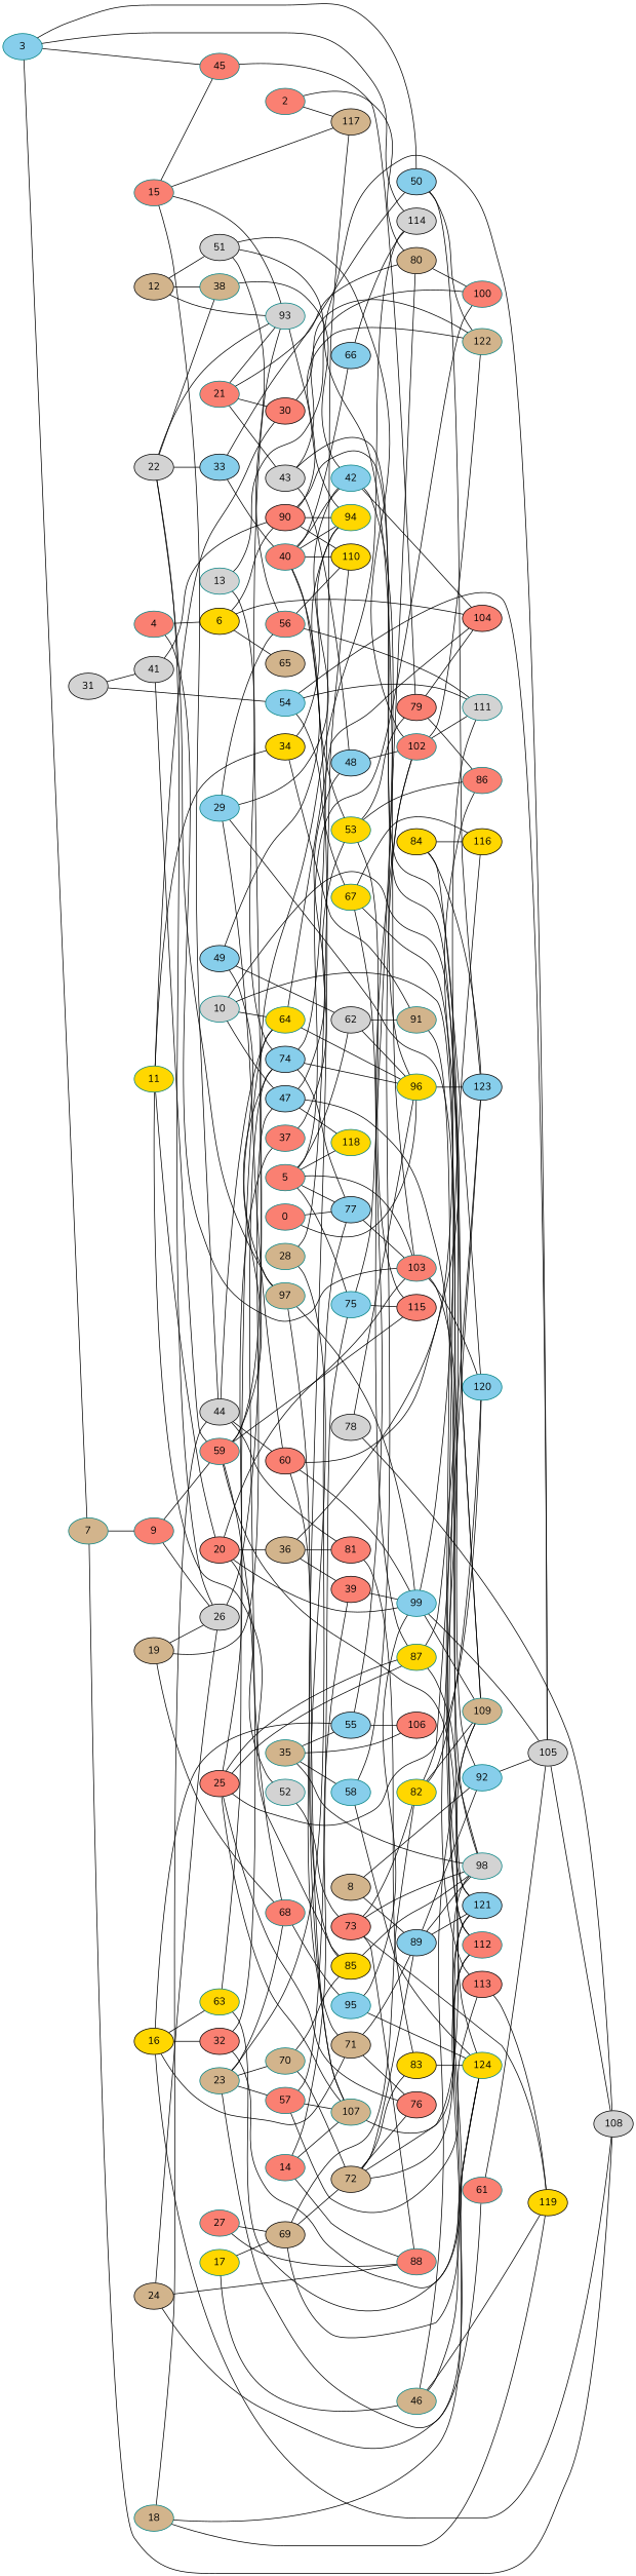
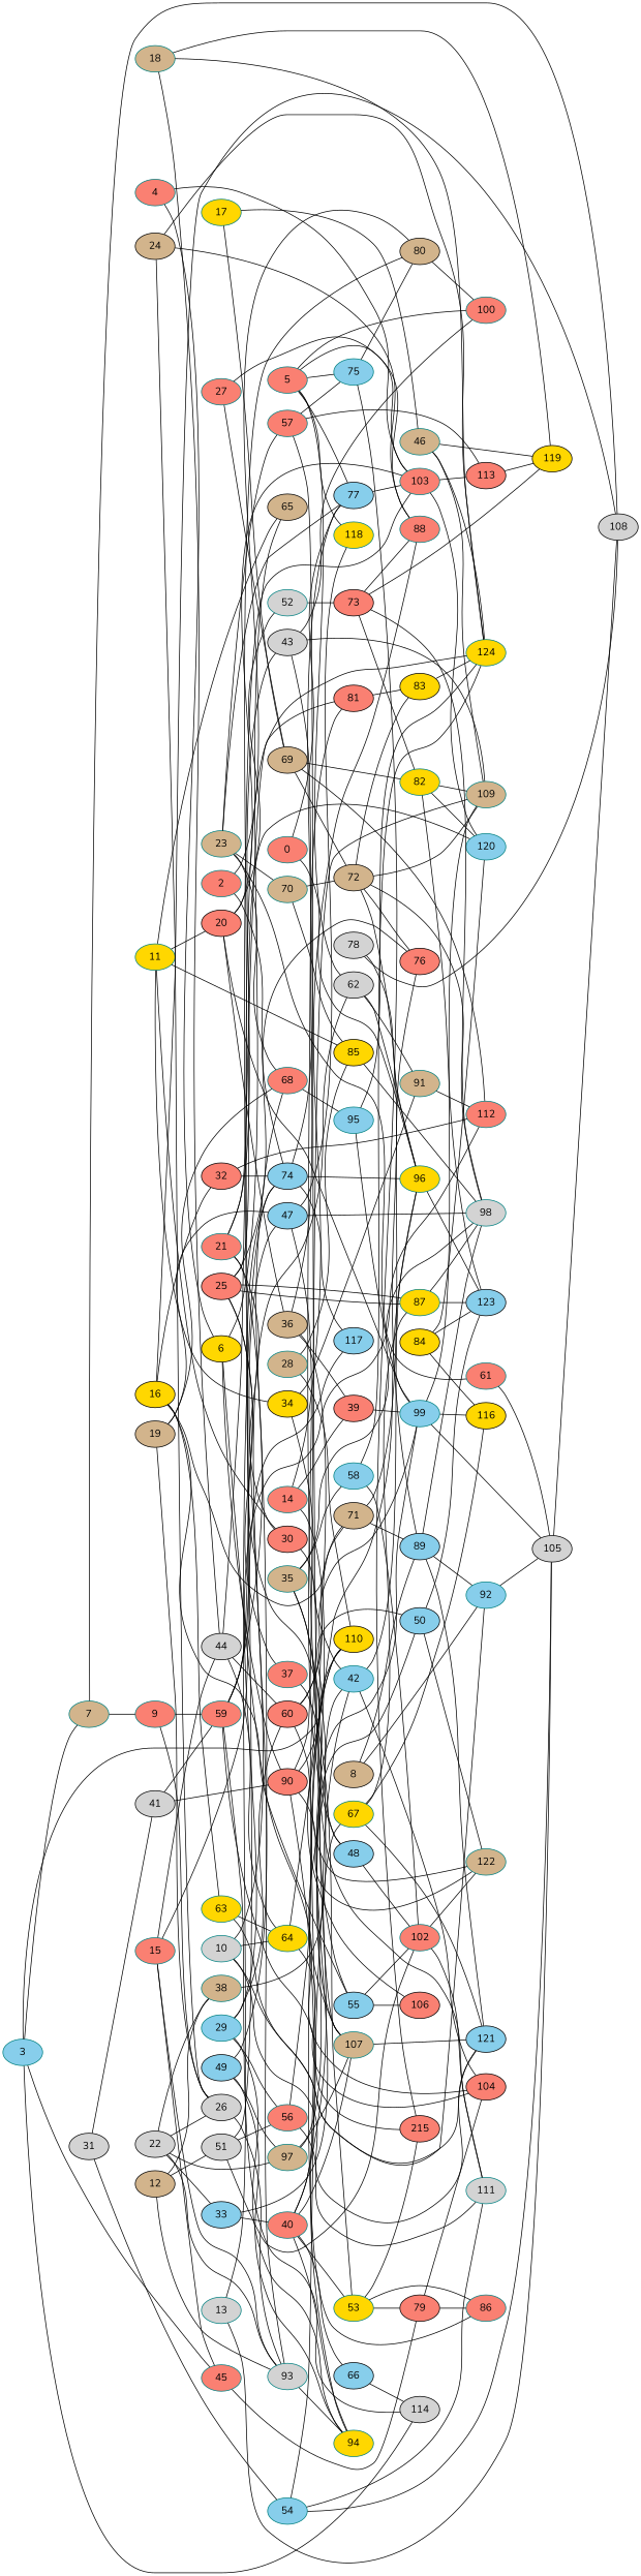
  graph {
    fontname=Nunito
    rankdir=LR
    node [color=teal fillcolor=salmon fontname=Nunito style=filled]
    edge [fontname=Nunito]
    n1 [label=0]
    77 [color=black fillcolor=skyblue]
    96 [fillcolor=gold]
    103
    123 [color=black fillcolor=skyblue]
    80 [color=black fillcolor=tan]
    2
-   117 [color=black fillcolor=tan]
+   117 [color=black fillcolor=skyblue]
    100
    3 [fillcolor=skyblue]
    7 [fillcolor=tan]
    45
    50 [color=black fillcolor=skyblue]
    114 [color=black fillcolor=lightgrey]
    9
    108 [color=black fillcolor=lightgrey]
    79 [color=black]
    122 [fillcolor=tan]
    6 [color=black fillcolor=gold]
    4
    65 [color=black fillcolor=tan]
    90 [color=black]
    104 [color=black]
    120 [fillcolor=skyblue]
    113 [color=black]
    5
    62 [color=black fillcolor=lightgrey]
    75 [fillcolor=skyblue]
    118 [fillcolor=gold]
    91 [fillcolor=tan]
-   115 [color=black]
+   115 [color=black label=215]
    110 [color=black fillcolor=gold]
    94 [fillcolor=gold]
    109 [fillcolor=tan]
    26 [color=black fillcolor=lightgrey]
    59
    8 [color=black fillcolor=tan]
    89 [color=black fillcolor=skyblue]
    92 [fillcolor=skyblue]
    121 [color=black fillcolor=skyblue]
    98 [fillcolor=lightgrey]
    105 [color=black fillcolor=lightgrey]
    93 [fillcolor=lightgrey]
    74 [color=black fillcolor=skyblue]
    124 [fillcolor=gold]
    68
    10 [fillcolor=lightgrey]
    47 [color=black fillcolor=skyblue]
    64 [fillcolor=gold]
    48 [color=black fillcolor=skyblue]
    11 [fillcolor=gold]
    20 [color=black]
    30 [color=black]
    34 [color=black fillcolor=gold]
    85 [color=black fillcolor=gold]
    36 [color=black fillcolor=tan]
    52 [fillcolor=lightgrey]
    99 [fillcolor=skyblue]
    42 [fillcolor=skyblue]
    12 [color=black fillcolor=tan]
    38 [fillcolor=tan]
    51 [color=black fillcolor=lightgrey]
    56
    102
    13 [fillcolor=lightgrey]
    39 [color=black]
    14
    88
    107 [fillcolor=tan]
    15
    44 [color=black fillcolor=lightgrey]
    60 [color=black]
    81 [color=black]
    16 [color=black fillcolor=gold]
    32 [color=black]
    55 [color=black fillcolor=skyblue]
    63 [fillcolor=gold]
    71 [color=black fillcolor=tan]
    112
    106 [color=black]
    76 [color=black]
    17 [fillcolor=gold]
    46 [fillcolor=tan]
    69 [color=black fillcolor=tan]
    119 [color=black fillcolor=gold]
    72 [color=black fillcolor=tan]
    82 [fillcolor=gold]
    18 [fillcolor=tan]
    19 [color=black fillcolor=tan]
    95 [fillcolor=skyblue]
    111 [fillcolor=lightgrey]
    73 [color=black]
    116 [color=black fillcolor=gold]
    21
    43 [color=black fillcolor=lightgrey]
    22 [color=black fillcolor=lightgrey]
    33 [color=black fillcolor=skyblue]
    97 [fillcolor=tan]
    40
    23 [fillcolor=tan]
    57
    61
    70 [fillcolor=tan]
    24 [color=black fillcolor=tan]
    25 [color=black]
    37
    87 [fillcolor=gold]
    53 [fillcolor=gold]
    27
    28 [fillcolor=tan]
    29 [fillcolor=skyblue]
    86
    31 [color=black fillcolor=lightgrey]
    41 [color=black fillcolor=lightgrey]
    54 [fillcolor=skyblue]
    67 [fillcolor=gold]
    66 [color=black fillcolor=skyblue]
    35 [fillcolor=tan]
    58 [fillcolor=skyblue]
    83 [color=black fillcolor=gold]
    49 [color=black fillcolor=skyblue]
    78 [color=black fillcolor=lightgrey]
    84 [color=black fillcolor=gold]
    n1 -- 77
    n1 -- 96
    77 -- 103
    96 -- 123
    103 -- 120
    103 -- 113
    80 -- 100
    2 -- 80
-   2 -- 117
+   2 -- 74
    3 -- 7
    3 -- 45
    3 -- 50
    3 -- 114
    7 -- 9
    7 -- 108
    45 -- 79
    50 -- 123
    50 -- 122
    9 -- 26
    9 -- 59
    79 -- 104
    79 -- 86
    6 -- 65
    6 -- 90
    6 -- 104
    4 -- 103
    4 -- 6
    90 -- 122
    90 -- 110
    90 -- 94
    90 -- 109
    113 -- 119
    5 -- 77
    5 -- 103
    5 -- 100
    5 -- 62
    5 -- 75
    5 -- 118
    62 -- 96
    62 -- 91
    75 -- 80
    75 -- 115
    91 -- 112
    26 -- 93
    59 -- 114
    59 -- 115
    59 -- 74
    59 -- 124
    59 -- 68
    8 -- 89
    8 -- 92
    89 -- 92
    89 -- 121
    89 -- 98
    92 -- 105
    105 -- 108
    93 -- 94
    74 -- 77
    74 -- 96
    74 -- 117
    68 -- 95
    10 -- 92
    10 -- 121
    10 -- 47
    10 -- 64
    47 -- 118
    47 -- 98
    47 -- 48
    64 -- 96
    64 -- 104
    48 -- 102
+   11 -- 65
    11 -- 20
    11 -- 30
    11 -- 34
    11 -- 85
    20 -- 103
    20 -- 36
    20 -- 52
    20 -- 99
    30 -- 122
    34 -- 91
    34 -- 42
    85 -- 98
    36 -- 39
    36 -- 81
    36 -- 111
    52 -- 73
    99 -- 109
    99 -- 105
    99 -- 116
    42 -- 96
    42 -- 104
    12 -- 93
    12 -- 38
    12 -- 51
    38 -- 42
    51 -- 103
    51 -- 56
    51 -- 102
    56 -- 110
    56 -- 111
    102 -- 122
    102 -- 111
    13 -- 105
    13 -- 74
    39 -- 99
    14 -- 39
    14 -- 88
    14 -- 107
    107 -- 121
    15 -- 117
    15 -- 45
    15 -- 93
    15 -- 44
    44 -- 64
    44 -- 60
    44 -- 81
    60 -- 99
    60 -- 71
    60 -- 86
    81 -- 83
    16 -- 108
    16 -- 32
    16 -- 55
    16 -- 63
    16 -- 71
    32 -- 74
    32 -- 112
    55 -- 102
    55 -- 106
    63 -- 121
    63 -- 64
    71 -- 89
    71 -- 76
    17 -- 46
    17 -- 69
    46 -- 109
    46 -- 124
    46 -- 119
    69 -- 112
    69 -- 72
    69 -- 82
    72 -- 109
    72 -- 89
    72 -- 98
    72 -- 76
    72 -- 83
    82 -- 123
    82 -- 120
    82 -- 109
    18 -- 124
    18 -- 44
    18 -- 119
    19 -- 26
    19 -- 68
    19 -- 47
    95 -- 124
    95 -- 99
    73 -- 98
    73 -- 88
    73 -- 119
    73 -- 82
    21 -- 80
    21 -- 93
    21 -- 30
    21 -- 43
    43 -- 100
    43 -- 109
    43 -- 48
    22 -- 26
    22 -- 93
    22 -- 38
    22 -- 33
    22 -- 97
    33 -- 50
    33 -- 40
    97 -- 99
    97 -- 107
    40 -- 110
    40 -- 94
    40 -- 42
    40 -- 107
    40 -- 53
    40 -- 66
    23 -- 77
    23 -- 68
    23 -- 57
    23 -- 61
    23 -- 70
    57 -- 113
    57 -- 75
    57 -- 107
    61 -- 105
    70 -- 85
    70 -- 72
    24 -- 26
    24 -- 124
    24 -- 88
    25 -- 120
    25 -- 107
    25 -- 76
    25 -- 37
    25 -- 87
    25 -- 87
    37 -- 53
    87 -- 123
    87 -- 98
    53 -- 79
    53 -- 115
    53 -- 86
    27 -- 88
    27 -- 69
    28 -- 110
    28 -- 85
    29 -- 94
    29 -- 56
    29 -- 60
    29 -- 112
    31 -- 41
    31 -- 54
    41 -- 90
    41 -- 59
    54 -- 105
    54 -- 111
    54 -- 67
    67 -- 121
    67 -- 116
    67 -- 87
    66 -- 114
    35 -- 98
    35 -- 55
    35 -- 106
    35 -- 58
    58 -- 124
    58 -- 102
    83 -- 124
    49 -- 62
    49 -- 94
    49 -- 97
    78 -- 96
    78 -- 108
    84 -- 123
    84 -- 120
    84 -- 116
  }
